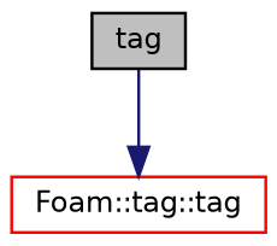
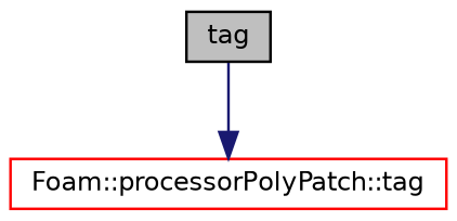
  digraph {
    rankdir=TB
    node [fontname=Helvetica fontsize=10 shape=record]
    n1 [color=black fillcolor=grey75 fontcolor=black height=0.2 label=tag style=filled width=0.4]
-   n2 [color=red height=0.2 label="Foam::tag::tag" width=0.4]
+   n2 [color=red height=0.2 label="Foam::processorPolyPatch::tag" width=0.4]
    n1 -> n2 [color=midnightblue fontname=Helvetica fontsize=10 labelfontname=Helvetica labelfontsize=10 style=solid]
  }
